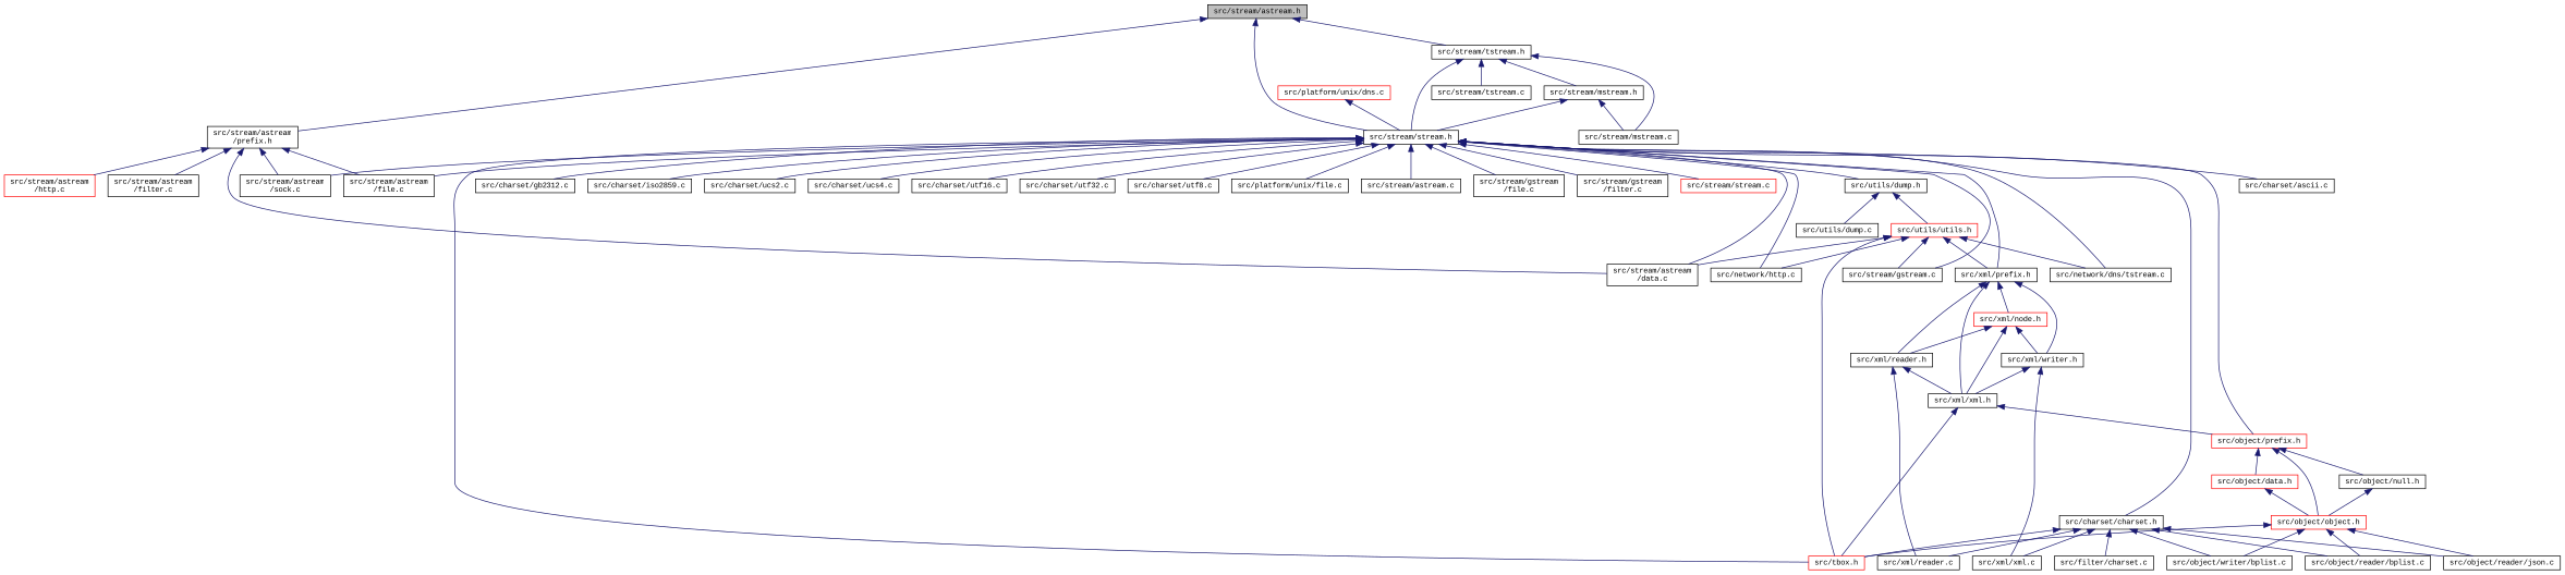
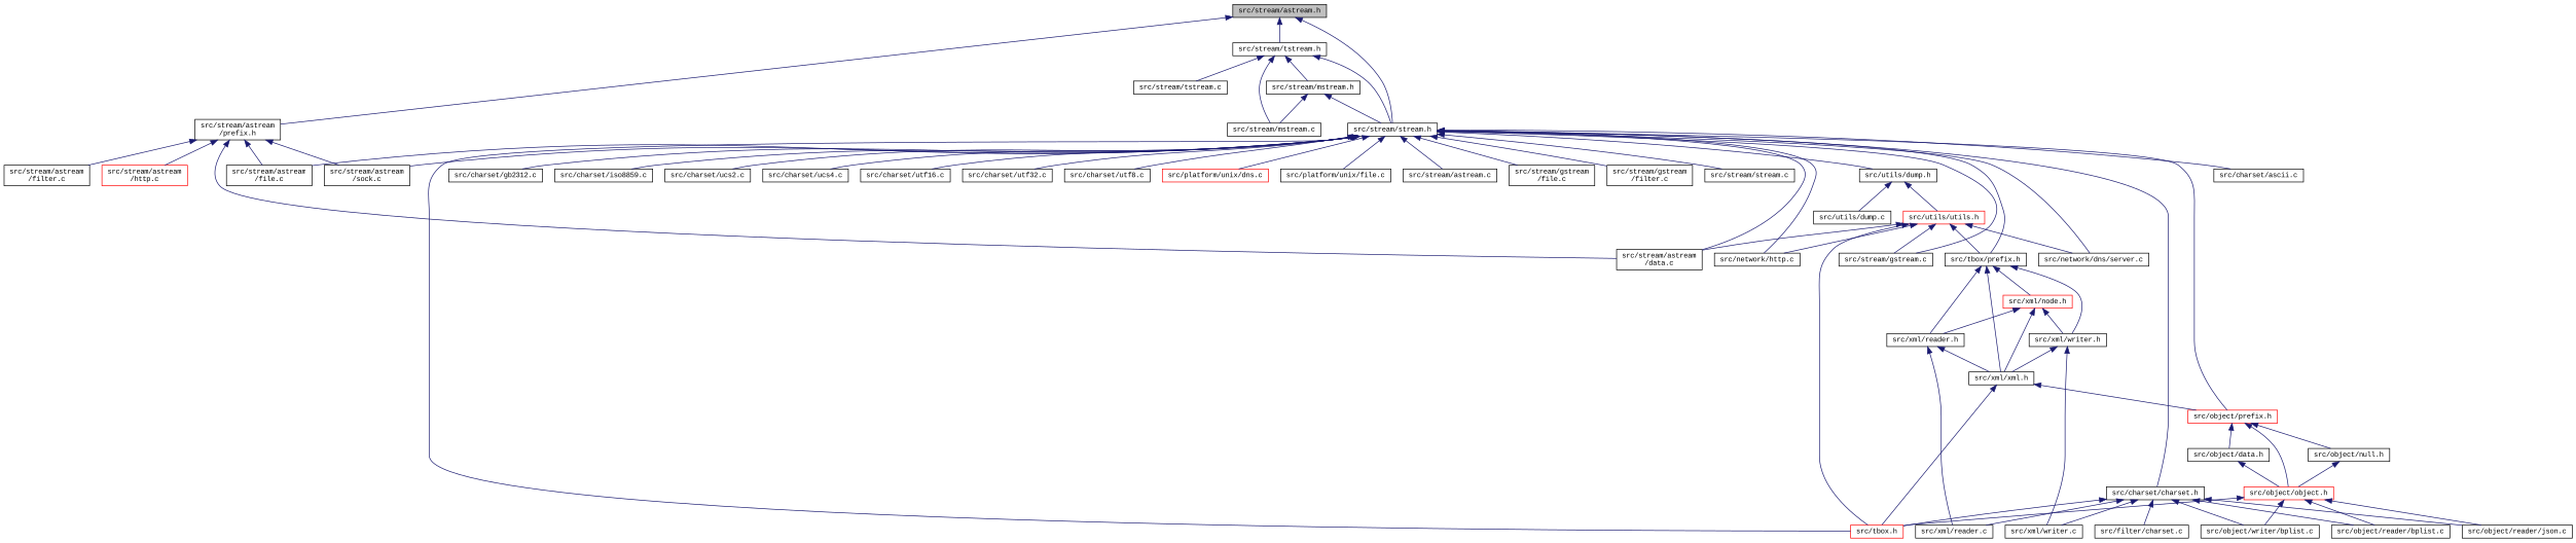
  digraph {
    node [color=black fillcolor=white fontname=CourierNew fontsize=10 shape=record style=filled]
    edge [color=midnightblue dir=back fontname=CourierNew fontsize=10 labelfontname=CourierNew labelfontsize=10 style=solid]
    n1 [fillcolor=grey75 fontcolor=black height=0.2 label="src/stream/astream.h" width=0.4]
    n2 [height=0.2 label="src/stream/stream.h" width=0.4]
    n3 [height=0.2 label="src/stream/tstream.h" width=0.4]
    n4 [height=0.2 label="src/stream/astream\l/prefix.h" width=0.4]
    n5 [height=0.2 label="src/utils/dump.h" width=0.4]
-   n6 [height=0.2 label="src/xml/prefix.h" width=0.4]
+   n6 [height=0.2 label="src/tbox/prefix.h" width=0.4]
    n7 [color=red height=0.2 label="src/object/prefix.h" width=0.4]
    n8 [color=red height=0.2 label="src/tbox.h" width=0.4]
-   n9 [height=0.2 label="src/network/dns/tstream.c" width=0.4]
+   n9 [height=0.2 label="src/network/dns/server.c" width=0.4]
    n10 [height=0.2 label="src/network/http.c" width=0.4]
    n11 [height=0.2 label="src/stream/gstream.c" width=0.4]
    n12 [height=0.2 label="src/charset/ascii.c" width=0.4]
    n13 [height=0.2 label="src/charset/charset.h" width=0.4]
    n14 [height=0.2 label="src/charset/gb2312.c" width=0.4]
-   n15 [height=0.2 label="src/charset/iso2859.c" width=0.4]
+   n15 [height=0.2 label="src/charset/iso8859.c" width=0.4]
    n16 [height=0.2 label="src/charset/ucs2.c" width=0.4]
    n17 [height=0.2 label="src/charset/ucs4.c" width=0.4]
    n18 [height=0.2 label="src/charset/utf16.c" width=0.4]
    n19 [height=0.2 label="src/charset/utf32.c" width=0.4]
    n20 [height=0.2 label="src/charset/utf8.c" width=0.4]
    n21 [color=red height=0.2 label="src/platform/unix/dns.c" width=0.4]
    n22 [height=0.2 label="src/platform/unix/file.c" width=0.4]
    n23 [height=0.2 label="src/stream/astream\l/file.c" width=0.4]
    n24 [height=0.2 label="src/stream/astream\l/sock.c" width=0.4]
    n25 [height=0.2 label="src/stream/astream.c" width=0.4]
    n26 [height=0.2 label="src/stream/gstream\l/file.c" width=0.4]
    n27 [height=0.2 label="src/stream/gstream\l/filter.c" width=0.4]
-   n28 [color=red height=0.2 label="src/stream/stream.c" width=0.4]
+   n28 [height=0.2 label="src/stream/stream.c" width=0.4]
    n29 [height=0.2 label="src/stream/astream\l/data.c" width=0.4]
    n30 [height=0.2 label="src/stream/mstream.h" width=0.4]
    n31 [height=0.2 label="src/stream/mstream.c" width=0.4]
    n32 [height=0.2 label="src/stream/tstream.c" width=0.4]
    n33 [color=red height=0.2 label="src/stream/astream\l/http.c" width=0.4]
    n34 [height=0.2 label="src/stream/astream\l/filter.c" width=0.4]
    n35 [color=red height=0.2 label="src/utils/utils.h" width=0.4]
    n36 [height=0.2 label="src/utils/dump.c" width=0.4]
    n37 [height=0.2 label="src/xml/xml.h" width=0.4]
    n38 [color=red height=0.2 label="src/xml/node.h" width=0.4]
    n39 [height=0.2 label="src/xml/reader.h" width=0.4]
    n40 [height=0.2 label="src/xml/writer.h" width=0.4]
    n41 [color=red height=0.2 label="src/object/object.h" width=0.4]
    n42 [height=0.2 label="src/object/null.h" width=0.4]
-   n43 [color=red height=0.2 label="src/object/data.h" width=0.4]
+   n43 [height=0.2 label="src/object/data.h" width=0.4]
    n44 [height=0.2 label="src/object/reader/bplist.c" width=0.4]
    n45 [height=0.2 label="src/object/reader/json.c" width=0.4]
    n46 [height=0.2 label="src/object/writer/bplist.c" width=0.4]
    n47 [height=0.2 label="src/xml/reader.c" width=0.4]
-   n48 [height=0.2 label="src/xml/xml.c" width=0.4]
+   n48 [height=0.2 label="src/xml/writer.c" width=0.4]
    n49 [height=0.2 label="src/filter/charset.c" width=0.4]
    n1 -> n2
    n1 -> n3
    n1 -> n4
    n2 -> n5
    n2 -> n6
    n2 -> n7
    n2 -> n8
    n2 -> n9
    n2 -> n10
    n2 -> n11
    n2 -> n12
    n2 -> n13
    n2 -> n14
    n2 -> n15
    n2 -> n16
    n2 -> n17
    n2 -> n18
    n2 -> n19
    n2 -> n20
-   n21 -> n2
+   n2 -> n21
    n2 -> n22
    n2 -> n23
    n2 -> n24
    n2 -> n25
    n2 -> n26
    n2 -> n27
    n2 -> n28
    n2 -> n29
    n3 -> n2
    n3 -> n30
    n3 -> n31
    n3 -> n32
    n4 -> n23
    n4 -> n24
    n4 -> n29
    n4 -> n33
    n4 -> n34
    n5 -> n35
    n5 -> n36
    n6 -> n37
    n6 -> n38
    n6 -> n39
    n6 -> n40
    n7 -> n41
    n7 -> n42
    n7 -> n43
    n13 -> n8
    n13 -> n44
    n13 -> n45
    n13 -> n46
    n13 -> n47
    n13 -> n48
    n13 -> n49
    n30 -> n2
    n30 -> n31
    n35 -> n6
    n35 -> n8
    n35 -> n9
    n35 -> n10
    n35 -> n11
    n35 -> n29
    n37 -> n7
    n37 -> n8
    n38 -> n37
    n38 -> n39
    n38 -> n40
    n39 -> n37
    n39 -> n47
    n40 -> n37
    n40 -> n48
    n41 -> n8
    n41 -> n44
    n41 -> n45
    n41 -> n46
    n42 -> n41
    n43 -> n41
  }
